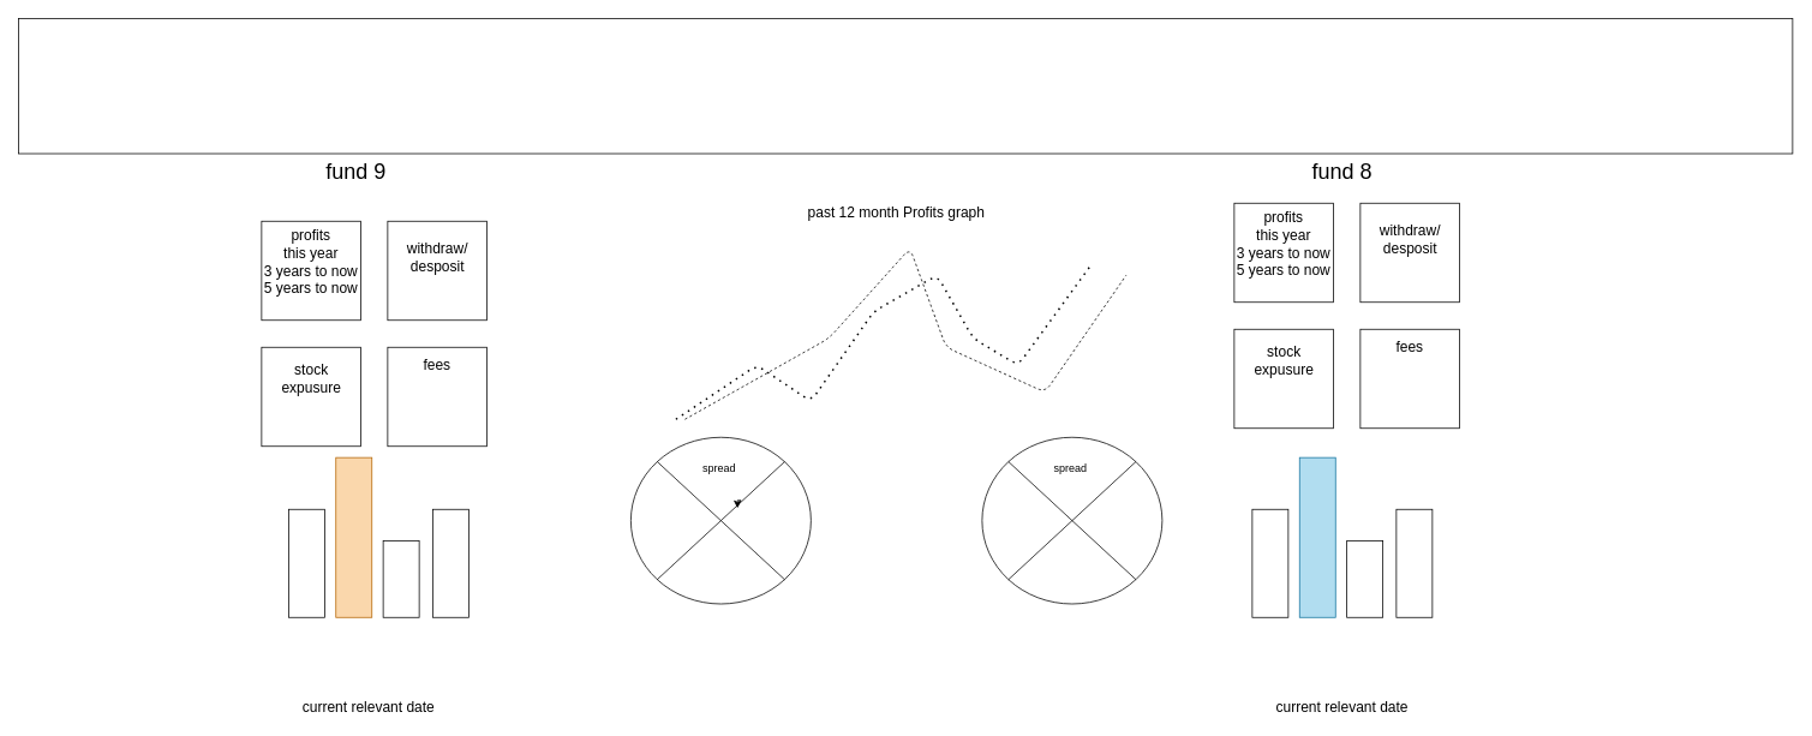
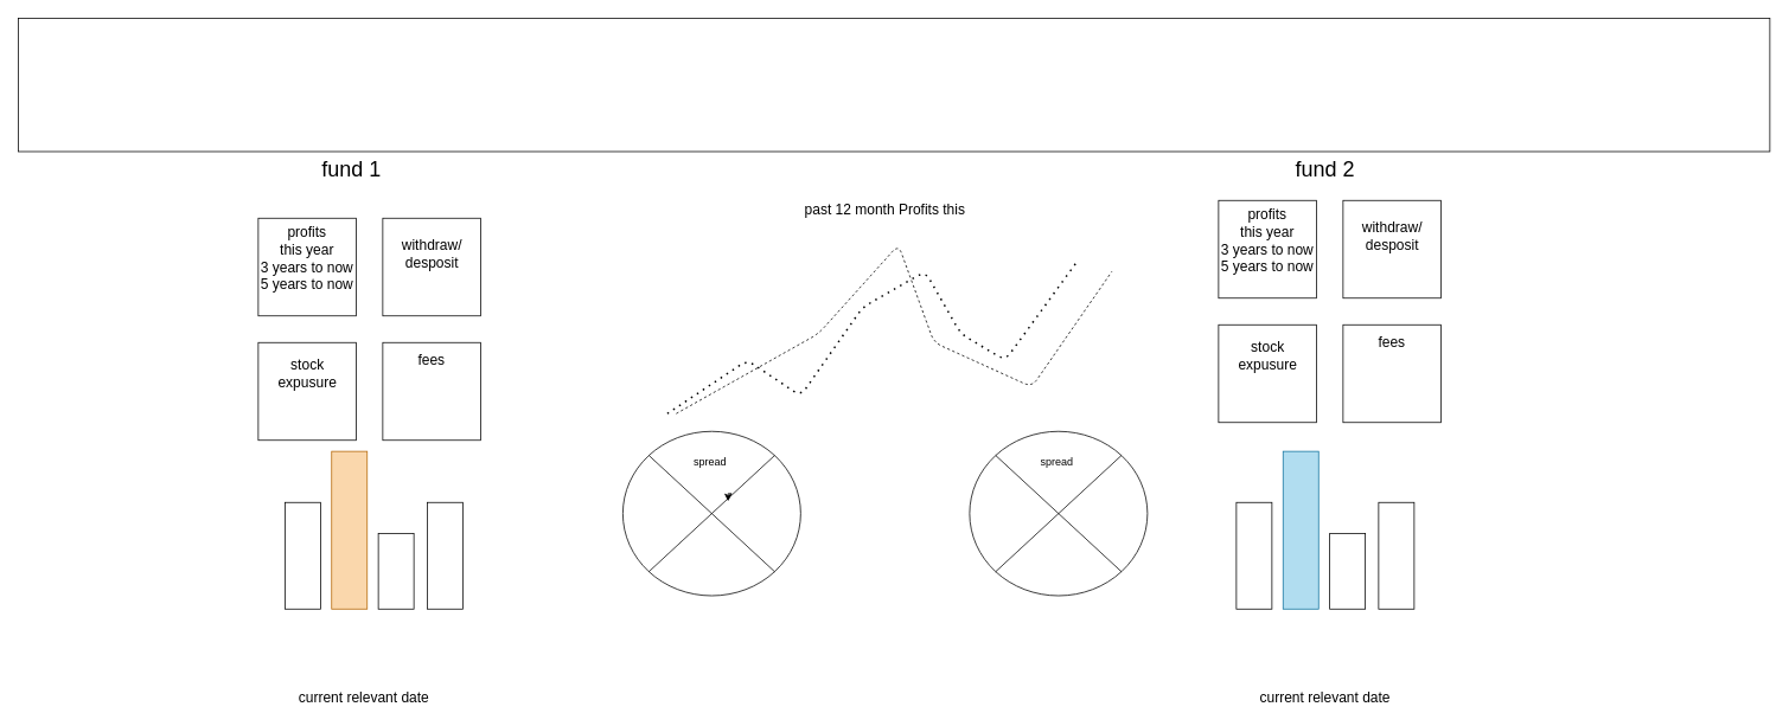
  <mxCell id="0" />
  <mxCell id="1" parent="0" />
- <mxCell id="2" value="&lt;font style=&quot;font-size: 24px&quot;&gt;fund 9&lt;/font&gt;" style="text;html=1;strokeColor=none;fillColor=none;align=center;verticalAlign=middle;whiteSpace=wrap;rounded=0;" parent="1" vertex="1"><mxGeometry x="350" y="170" width="90" height="40" as="geometry" /></mxCell>
- <mxCell id="3" value="&lt;font style=&quot;font-size: 24px&quot;&gt;fund 8&lt;/font&gt;" style="text;html=1;strokeColor=none;fillColor=none;align=center;verticalAlign=middle;whiteSpace=wrap;rounded=0;" parent="1" vertex="1"><mxGeometry x="1400" y="185" width="180" height="10" as="geometry" /></mxCell>
+ <mxCell id="2" value="&lt;font style=&quot;font-size: 24px&quot;&gt;fund 1&lt;/font&gt;" style="text;html=1;strokeColor=none;fillColor=none;align=center;verticalAlign=middle;whiteSpace=wrap;rounded=0;" parent="1" vertex="1"><mxGeometry x="350" y="170" width="90" height="40" as="geometry" /></mxCell>
+ <mxCell id="3" value="&lt;font style=&quot;font-size: 24px&quot;&gt;fund 2&lt;/font&gt;" style="text;html=1;strokeColor=none;fillColor=none;align=center;verticalAlign=middle;whiteSpace=wrap;rounded=0;" parent="1" vertex="1"><mxGeometry x="1400" y="185" width="180" height="10" as="geometry" /></mxCell>
  <mxCell id="4" value="" style="whiteSpace=wrap;html=1;aspect=fixed;" parent="1" vertex="1"><mxGeometry x="290" y="245" width="110" height="110" as="geometry" /></mxCell>
  <mxCell id="5" value="" style="whiteSpace=wrap;html=1;aspect=fixed;" parent="1" vertex="1"><mxGeometry x="290" y="385" width="110" height="110" as="geometry" /></mxCell>
  <mxCell id="6" value="" style="whiteSpace=wrap;html=1;aspect=fixed;" parent="1" vertex="1"><mxGeometry x="430" y="385" width="110" height="110" as="geometry" /></mxCell>
  <mxCell id="7" value="" style="whiteSpace=wrap;html=1;aspect=fixed;" parent="1" vertex="1"><mxGeometry x="430" y="245" width="110" height="110" as="geometry" /></mxCell>
  <mxCell id="8" value="&lt;h1&gt;&lt;br&gt;&lt;/h1&gt;" style="text;html=1;strokeColor=none;fillColor=none;spacing=5;spacingTop=-20;whiteSpace=wrap;overflow=hidden;rounded=0;" parent="1" vertex="1"><mxGeometry x="427.5" y="245" width="115" height="100" as="geometry" /></mxCell>
  <mxCell id="9" value="&lt;font size=&quot;3&quot;&gt;stock expusure&lt;/font&gt;" style="text;html=1;strokeColor=none;fillColor=none;align=center;verticalAlign=middle;whiteSpace=wrap;rounded=0;" parent="1" vertex="1"><mxGeometry x="317.5" y="385" width="55" height="70" as="geometry" /></mxCell>
  <mxCell id="10" value="&lt;font size=&quot;3&quot;&gt;fees&lt;/font&gt;" style="text;html=1;strokeColor=none;fillColor=none;align=center;verticalAlign=middle;whiteSpace=wrap;rounded=0;" parent="1" vertex="1"><mxGeometry x="465" y="395" width="40" height="20" as="geometry" /></mxCell>
  <mxCell id="11" value="&lt;font size=&quot;3&quot;&gt;profits&lt;br&gt;this year&lt;br&gt;3 years to now&lt;br&gt;5 years to now&lt;br&gt;&lt;/font&gt;" style="text;html=1;strokeColor=none;fillColor=none;align=center;verticalAlign=middle;whiteSpace=wrap;rounded=0;" parent="1" vertex="1"><mxGeometry x="290" y="245" width="110" height="90" as="geometry" /></mxCell>
  <mxCell id="12" value="&lt;font size=&quot;3&quot;&gt;withdraw/&lt;br&gt;desposit&lt;br&gt;&lt;/font&gt;" style="text;html=1;strokeColor=none;fillColor=none;align=center;verticalAlign=middle;whiteSpace=wrap;rounded=0;" parent="1" vertex="1"><mxGeometry x="452.5" y="255" width="65" height="60" as="geometry" /></mxCell>
  <mxCell id="13" value="" style="whiteSpace=wrap;html=1;aspect=fixed;" parent="1" vertex="1"><mxGeometry x="1370" y="225" width="110" height="110" as="geometry" /></mxCell>
  <mxCell id="14" value="" style="whiteSpace=wrap;html=1;aspect=fixed;" parent="1" vertex="1"><mxGeometry x="1370" y="365" width="110" height="110" as="geometry" /></mxCell>
  <mxCell id="15" value="" style="whiteSpace=wrap;html=1;aspect=fixed;" parent="1" vertex="1"><mxGeometry x="1510" y="365" width="110" height="110" as="geometry" /></mxCell>
  <mxCell id="16" value="" style="whiteSpace=wrap;html=1;aspect=fixed;" parent="1" vertex="1"><mxGeometry x="1510" y="225" width="110" height="110" as="geometry" /></mxCell>
  <mxCell id="17" value="&lt;h1&gt;&lt;br&gt;&lt;/h1&gt;" style="text;html=1;strokeColor=none;fillColor=none;spacing=5;spacingTop=-20;whiteSpace=wrap;overflow=hidden;rounded=0;" parent="1" vertex="1"><mxGeometry x="1507.5" y="225" width="115" height="100" as="geometry" /></mxCell>
  <mxCell id="18" value="&lt;font size=&quot;3&quot;&gt;stock expusure&lt;/font&gt;" style="text;html=1;strokeColor=none;fillColor=none;align=center;verticalAlign=middle;whiteSpace=wrap;rounded=0;" parent="1" vertex="1"><mxGeometry x="1397.5" y="365" width="55" height="70" as="geometry" /></mxCell>
  <mxCell id="19" value="&lt;font size=&quot;3&quot;&gt;fees&lt;/font&gt;" style="text;html=1;strokeColor=none;fillColor=none;align=center;verticalAlign=middle;whiteSpace=wrap;rounded=0;" parent="1" vertex="1"><mxGeometry x="1545" y="375" width="40" height="20" as="geometry" /></mxCell>
  <mxCell id="20" value="&lt;font size=&quot;3&quot;&gt;profits&lt;br&gt;this year&lt;br&gt;3 years to now&lt;br&gt;5 years to now&lt;br&gt;&lt;/font&gt;" style="text;html=1;strokeColor=none;fillColor=none;align=center;verticalAlign=middle;whiteSpace=wrap;rounded=0;" parent="1" vertex="1"><mxGeometry x="1370" y="225" width="110" height="90" as="geometry" /></mxCell>
  <mxCell id="21" value="&lt;font size=&quot;3&quot;&gt;withdraw/&lt;br&gt;desposit&lt;br&gt;&lt;/font&gt;" style="text;html=1;strokeColor=none;fillColor=none;align=center;verticalAlign=middle;whiteSpace=wrap;rounded=0;" parent="1" vertex="1"><mxGeometry x="1532.5" y="235" width="65" height="60" as="geometry" /></mxCell>
  <mxCell id="22" value="" style="endArrow=none;dashed=1;html=1;dashPattern=1 3;strokeWidth=2;" parent="1" edge="1"><mxGeometry width="50" height="50" relative="1" as="geometry"><mxPoint x="750" y="465" as="sourcePoint" /><mxPoint x="1210" y="295" as="targetPoint" /><Array as="points"><mxPoint x="840" y="405" /><mxPoint x="900" y="445" /><mxPoint x="970" y="345" /><mxPoint x="1040" y="305" /><mxPoint x="1080" y="375" /><mxPoint x="1130" y="405" /></Array></mxGeometry></mxCell>
  <mxCell id="23" value="" style="endArrow=none;dashed=1;html=1;" parent="1" edge="1"><mxGeometry width="50" height="50" relative="1" as="geometry"><mxPoint x="760" y="465" as="sourcePoint" /><mxPoint x="1250" y="305" as="targetPoint" /><Array as="points"><mxPoint x="920" y="375" /><mxPoint x="1010" y="275" /><mxPoint x="1050" y="385" /><mxPoint x="1160" y="435" /></Array></mxGeometry></mxCell>
- <mxCell id="24" value="&lt;font size=&quot;3&quot;&gt;past 12 month Profits graph&lt;/font&gt;" style="text;html=1;strokeColor=none;fillColor=none;align=center;verticalAlign=middle;whiteSpace=wrap;rounded=0;" parent="1" vertex="1"><mxGeometry x="880" y="215" width="230" height="40" as="geometry" /></mxCell>
+ <mxCell id="24" value="&lt;font size=&quot;3&quot;&gt;past 12 month Profits this&lt;/font&gt;" style="text;html=1;strokeColor=none;fillColor=none;align=center;verticalAlign=middle;whiteSpace=wrap;rounded=0;" parent="1" vertex="1"><mxGeometry x="880" y="215" width="230" height="40" as="geometry" /></mxCell>
  <mxCell id="25" value="&lt;font size=&quot;3&quot;&gt;current relevant date&lt;/font&gt;" style="text;html=1;strokeColor=none;fillColor=none;align=center;verticalAlign=middle;whiteSpace=wrap;rounded=0;" parent="1" vertex="1"><mxGeometry x="270" y="775" width="277.5" height="20" as="geometry" /></mxCell>
  <mxCell id="26" value="&lt;font size=&quot;3&quot;&gt;current relevant date&lt;/font&gt;" style="text;html=1;strokeColor=none;fillColor=none;align=center;verticalAlign=middle;whiteSpace=wrap;rounded=0;" parent="1" vertex="1"><mxGeometry x="1351.25" y="775" width="277.5" height="20" as="geometry" /></mxCell>
  <mxCell id="27" value="" style="rounded=0;whiteSpace=wrap;html=1;rotation=-90;" parent="1" vertex="1"><mxGeometry x="280" y="605" width="120" height="40" as="geometry" /></mxCell>
  <mxCell id="28" value="" style="rounded=0;whiteSpace=wrap;html=1;rotation=-90;fillColor=#fad7ac;strokeColor=#b46504;" parent="1" vertex="1"><mxGeometry x="303.75" y="576.25" width="177.5" height="40" as="geometry" /></mxCell>
  <mxCell id="29" value="" style="rounded=0;whiteSpace=wrap;html=1;rotation=-90;" parent="1" vertex="1"><mxGeometry x="402.5" y="622.5" width="85" height="40" as="geometry" /></mxCell>
  <mxCell id="30" value="" style="rounded=0;whiteSpace=wrap;html=1;rotation=-90;" parent="1" vertex="1"><mxGeometry x="440" y="605" width="120" height="40" as="geometry" /></mxCell>
  <mxCell id="31" value="" style="rounded=0;whiteSpace=wrap;html=1;rotation=-90;" parent="1" vertex="1"><mxGeometry x="1350" y="605" width="120" height="40" as="geometry" /></mxCell>
  <mxCell id="32" value="" style="rounded=0;whiteSpace=wrap;html=1;rotation=-90;fillColor=#b1ddf0;strokeColor=#10739e;" parent="1" vertex="1"><mxGeometry x="1373.75" y="576.25" width="177.5" height="40" as="geometry" /></mxCell>
  <mxCell id="33" value="" style="rounded=0;whiteSpace=wrap;html=1;rotation=-90;" parent="1" vertex="1"><mxGeometry x="1472.5" y="622.5" width="85" height="40" as="geometry" /></mxCell>
  <mxCell id="34" value="" style="rounded=0;whiteSpace=wrap;html=1;rotation=-90;" parent="1" vertex="1"><mxGeometry x="1510" y="605" width="120" height="40" as="geometry" /></mxCell>
  <mxCell id="35" value="" style="shape=sumEllipse;perimeter=ellipsePerimeter;whiteSpace=wrap;html=1;backgroundOutline=1;" parent="1" vertex="1"><mxGeometry x="700" y="485" width="200" height="185" as="geometry" /></mxCell>
  <mxCell id="36" value="" style="shape=sumEllipse;perimeter=ellipsePerimeter;whiteSpace=wrap;html=1;backgroundOutline=1;" parent="1" vertex="1"><mxGeometry x="1090" y="485" width="200" height="185" as="geometry" /></mxCell>
  <mxCell id="37" style="edgeStyle=orthogonalEdgeStyle;rounded=0;orthogonalLoop=1;jettySize=auto;html=1;exitX=0.75;exitY=1;exitDx=0;exitDy=0;entryX=0.592;entryY=0.425;entryDx=0;entryDy=0;entryPerimeter=0;" parent="1" source="38" target="35" edge="1"><mxGeometry relative="1" as="geometry" /></mxCell>
  <mxCell id="38" value="spread&amp;nbsp;" style="text;html=1;strokeColor=none;fillColor=none;align=center;verticalAlign=middle;whiteSpace=wrap;rounded=0;" parent="1" vertex="1"><mxGeometry x="755" y="485" width="90" height="70" as="geometry" /></mxCell>
  <mxCell id="39" value="spread&amp;nbsp;" style="text;html=1;strokeColor=none;fillColor=none;align=center;verticalAlign=middle;whiteSpace=wrap;rounded=0;" parent="1" vertex="1"><mxGeometry x="1145" y="485" width="90" height="70" as="geometry" /></mxCell>
  <mxCell id="40" value="" style="rounded=0;whiteSpace=wrap;html=1;" parent="1" vertex="1"><mxGeometry x="20" y="20" width="1970" height="150" as="geometry" /></mxCell>
